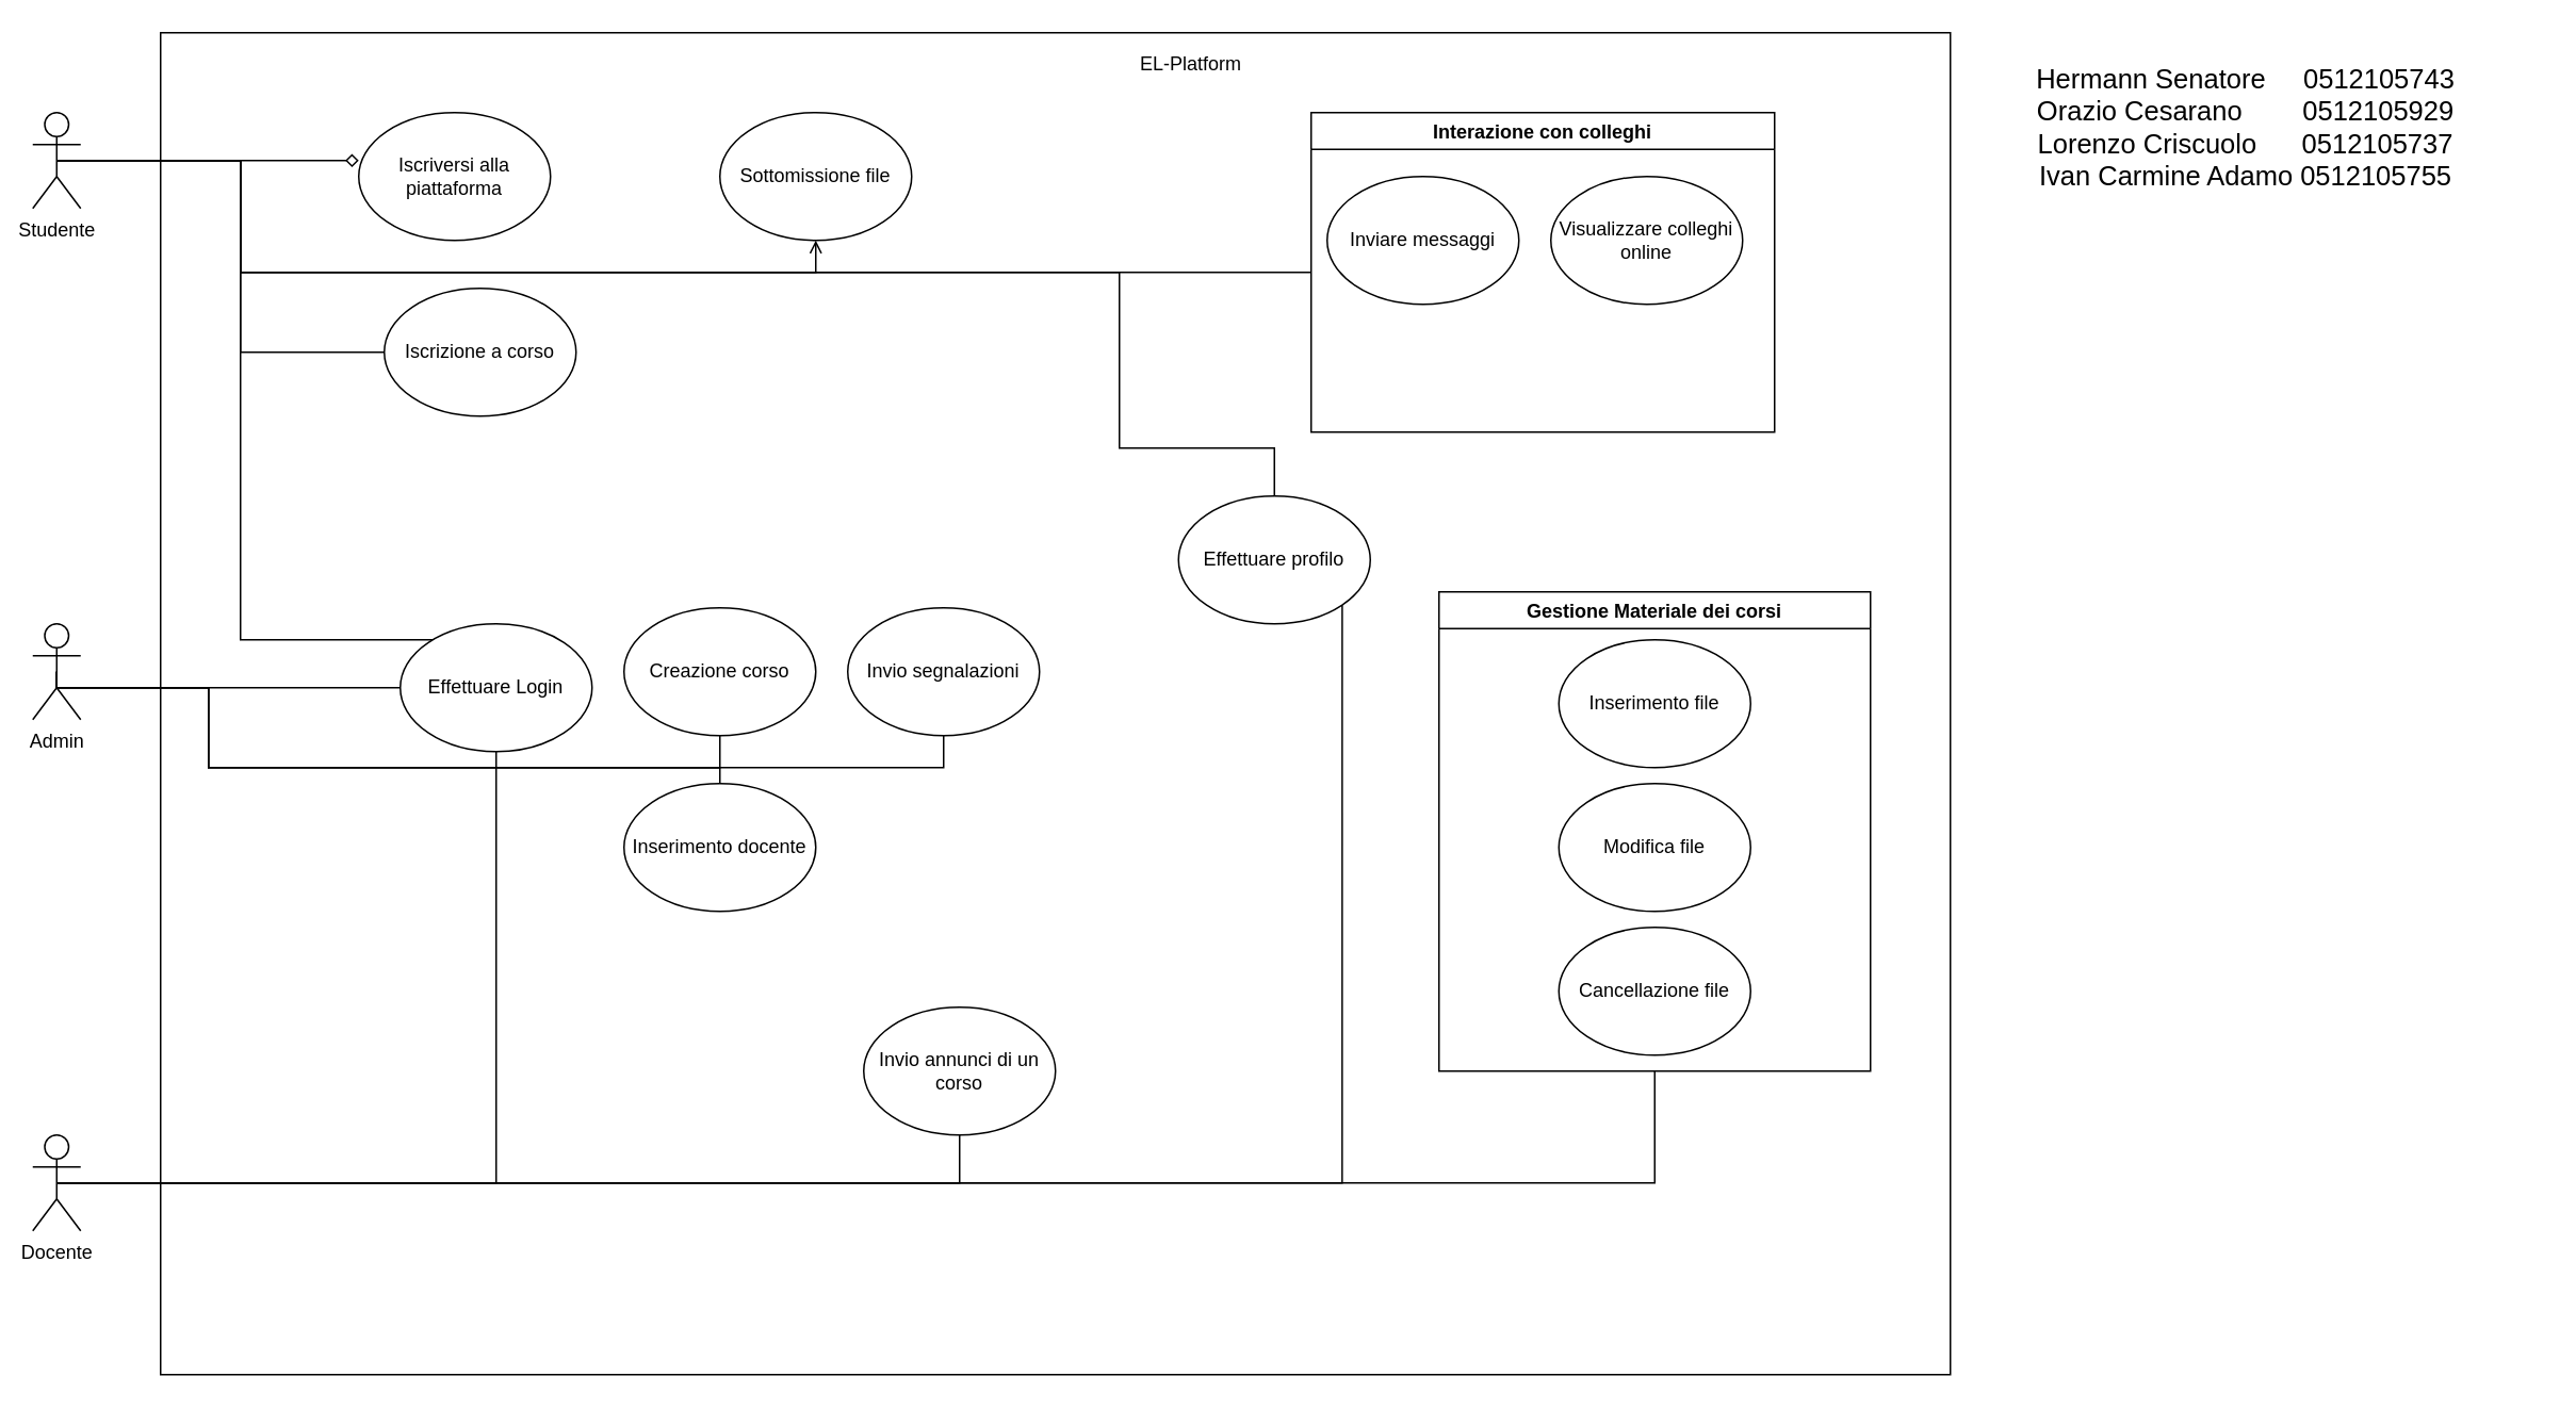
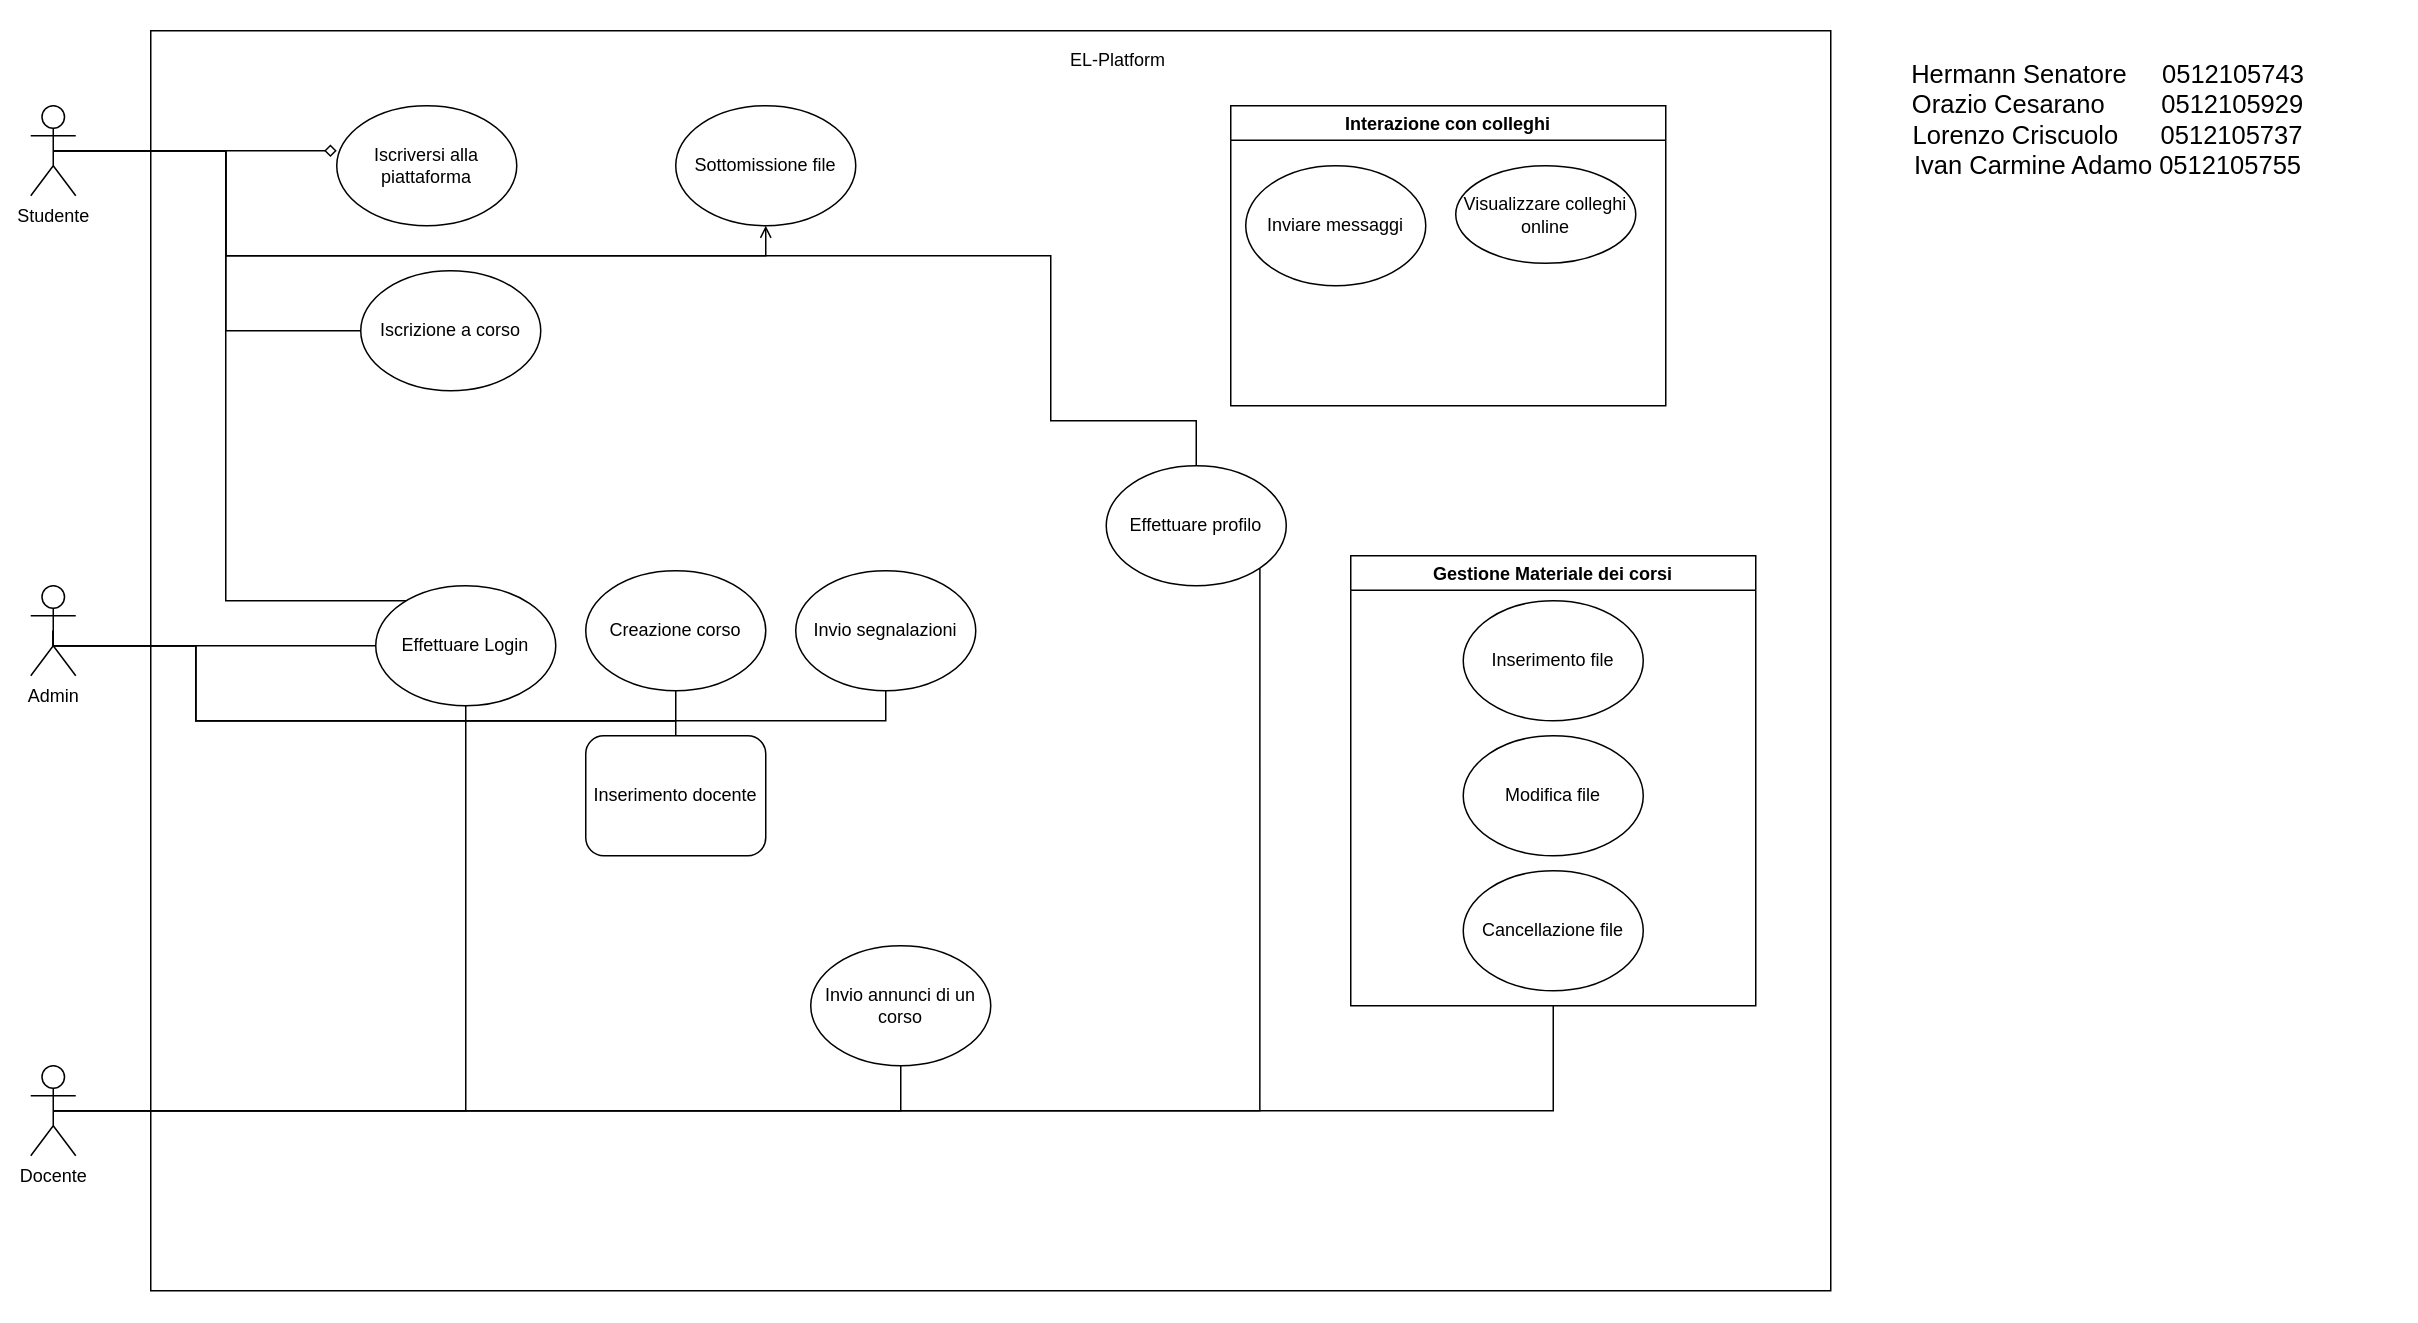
  <mxCell id="0" />
  <mxCell id="1" parent="0" />
  <mxCell id="2" value="" style="rounded=0;whiteSpace=wrap;html=1;" vertex="1" parent="1"><mxGeometry x="100" y="20" width="1120" height="840" as="geometry" /></mxCell>
  <mxCell id="3" style="edgeStyle=orthogonalEdgeStyle;rounded=0;orthogonalLoop=1;jettySize=auto;html=1;exitX=0.5;exitY=0.5;exitDx=0;exitDy=0;exitPerimeter=0;entryX=0;entryY=0.5;entryDx=0;entryDy=0;fontSize=12;endArrow=none;endFill=0;" edge="1" parent="1" source="9" target="30"><mxGeometry relative="1" as="geometry"><Array as="points"><mxPoint x="150" y="100" /><mxPoint x="150" y="220" /></Array></mxGeometry></mxCell>
  <mxCell id="4" style="edgeStyle=orthogonalEdgeStyle;rounded=0;orthogonalLoop=1;jettySize=auto;html=1;exitX=0.5;exitY=0.5;exitDx=0;exitDy=0;exitPerimeter=0;entryX=0;entryY=0.375;entryDx=0;entryDy=0;endArrow=diamond;endFill=0;fontSize=12;entryPerimeter=0;" edge="1" parent="1" source="9" target="25"><mxGeometry relative="1" as="geometry" /></mxCell>
  <mxCell id="5" style="edgeStyle=orthogonalEdgeStyle;rounded=0;orthogonalLoop=1;jettySize=auto;html=1;exitX=0.5;exitY=0.5;exitDx=0;exitDy=0;exitPerimeter=0;endArrow=none;endFill=0;fontSize=12;" edge="1" parent="1" source="9" target="26"><mxGeometry relative="1" as="geometry"><mxPoint x="35.667" y="320" as="targetPoint" /><Array as="points"><mxPoint x="150" y="100" /><mxPoint x="150" y="400" /></Array></mxGeometry></mxCell>
- <mxCell id="6" style="edgeStyle=orthogonalEdgeStyle;rounded=0;orthogonalLoop=1;jettySize=auto;html=1;exitX=0.5;exitY=0.5;exitDx=0;exitDy=0;exitPerimeter=0;entryX=0;entryY=0.5;entryDx=0;entryDy=0;endArrow=none;endFill=0;fontSize=12;" edge="1" parent="1" source="9" target="27"><mxGeometry relative="1" as="geometry"><Array as="points"><mxPoint x="150" y="100" /><mxPoint x="150" y="170" /></Array></mxGeometry></mxCell>
  <mxCell id="7" style="edgeStyle=orthogonalEdgeStyle;rounded=0;orthogonalLoop=1;jettySize=auto;html=1;exitX=0.5;exitY=0.5;exitDx=0;exitDy=0;exitPerimeter=0;endArrow=open;endFill=0;fontSize=12;" edge="1" parent="1" source="9" target="32"><mxGeometry relative="1" as="geometry"><Array as="points"><mxPoint x="150" y="100" /><mxPoint x="150" y="170" /><mxPoint x="510" y="170" /></Array></mxGeometry></mxCell>
  <mxCell id="8" style="edgeStyle=orthogonalEdgeStyle;rounded=0;orthogonalLoop=1;jettySize=auto;html=1;exitX=0.5;exitY=0.5;exitDx=0;exitDy=0;exitPerimeter=0;entryX=0.5;entryY=0;entryDx=0;entryDy=0;endArrow=none;endFill=0;fontSize=12;" edge="1" parent="1" source="9" target="33"><mxGeometry relative="1" as="geometry"><Array as="points"><mxPoint x="150" y="100" /><mxPoint x="150" y="170" /><mxPoint x="700" y="170" /><mxPoint x="700" y="280" /><mxPoint x="797" y="280" /></Array></mxGeometry></mxCell>
  <mxCell id="9" value="Studente" style="shape=umlActor;verticalLabelPosition=bottom;verticalAlign=top;html=1;outlineConnect=0;fontSize=12;" vertex="1" parent="1"><mxGeometry x="20" y="70" width="30" height="60" as="geometry" /></mxCell>
  <mxCell id="10" style="edgeStyle=orthogonalEdgeStyle;rounded=0;orthogonalLoop=1;jettySize=auto;html=1;exitX=0.5;exitY=0.5;exitDx=0;exitDy=0;exitPerimeter=0;entryX=0.5;entryY=1;entryDx=0;entryDy=0;endArrow=none;endFill=0;fontSize=12;" edge="1" parent="1" source="14" target="26"><mxGeometry relative="1" as="geometry"><Array as="points"><mxPoint x="310" y="740" /></Array></mxGeometry></mxCell>
  <mxCell id="11" style="edgeStyle=orthogonalEdgeStyle;rounded=0;orthogonalLoop=1;jettySize=auto;html=1;exitX=0.5;exitY=0.5;exitDx=0;exitDy=0;exitPerimeter=0;entryX=1;entryY=1;entryDx=0;entryDy=0;endArrow=none;endFill=0;fontSize=12;" edge="1" parent="1" source="14" target="33"><mxGeometry relative="1" as="geometry" /></mxCell>
  <mxCell id="12" style="edgeStyle=orthogonalEdgeStyle;rounded=0;orthogonalLoop=1;jettySize=auto;html=1;exitX=0.5;exitY=0.5;exitDx=0;exitDy=0;exitPerimeter=0;entryX=0.5;entryY=1;entryDx=0;entryDy=0;endArrow=none;endFill=0;fontSize=12;" edge="1" parent="1" source="14" target="36"><mxGeometry relative="1" as="geometry" /></mxCell>
  <mxCell id="13" style="edgeStyle=orthogonalEdgeStyle;rounded=0;orthogonalLoop=1;jettySize=auto;html=1;exitX=0.5;exitY=0.5;exitDx=0;exitDy=0;exitPerimeter=0;entryX=0.5;entryY=1;entryDx=0;entryDy=0;endArrow=none;endFill=0;fontSize=12;" edge="1" parent="1" source="14" target="21"><mxGeometry relative="1" as="geometry" /></mxCell>
  <mxCell id="14" value="Docente" style="shape=umlActor;verticalLabelPosition=bottom;verticalAlign=top;html=1;outlineConnect=0;" vertex="1" parent="1"><mxGeometry x="20" y="710" width="30" height="60" as="geometry" /></mxCell>
  <mxCell id="15" style="edgeStyle=orthogonalEdgeStyle;rounded=0;orthogonalLoop=1;jettySize=auto;html=1;exitX=0.5;exitY=0.5;exitDx=0;exitDy=0;exitPerimeter=0;endArrow=none;endFill=0;fontSize=12;" edge="1" parent="1" source="19" target="26"><mxGeometry relative="1" as="geometry"><Array as="points"><mxPoint x="35" y="430" /></Array></mxGeometry></mxCell>
  <mxCell id="16" style="edgeStyle=orthogonalEdgeStyle;rounded=0;orthogonalLoop=1;jettySize=auto;html=1;exitX=0.5;exitY=0.5;exitDx=0;exitDy=0;exitPerimeter=0;endArrow=none;endFill=0;fontSize=12;entryX=0.5;entryY=1;entryDx=0;entryDy=0;" edge="1" parent="1" source="19" target="31"><mxGeometry relative="1" as="geometry"><mxPoint x="470" y="474" as="targetPoint" /><Array as="points"><mxPoint x="35" y="430" /><mxPoint x="130" y="430" /><mxPoint x="130" y="480" /><mxPoint x="450" y="480" /></Array></mxGeometry></mxCell>
  <mxCell id="17" style="edgeStyle=orthogonalEdgeStyle;rounded=0;orthogonalLoop=1;jettySize=auto;html=1;exitX=0.5;exitY=0.5;exitDx=0;exitDy=0;exitPerimeter=0;entryX=0.5;entryY=0;entryDx=0;entryDy=0;endArrow=none;endFill=0;fontSize=12;" edge="1" parent="1" source="19" target="34"><mxGeometry relative="1" as="geometry"><Array as="points"><mxPoint x="35" y="430" /><mxPoint x="130" y="430" /><mxPoint x="130" y="480" /><mxPoint x="450" y="480" /></Array></mxGeometry></mxCell>
  <mxCell id="18" style="edgeStyle=orthogonalEdgeStyle;rounded=0;orthogonalLoop=1;jettySize=auto;html=1;exitX=0.5;exitY=0.5;exitDx=0;exitDy=0;exitPerimeter=0;entryX=0.5;entryY=1;entryDx=0;entryDy=0;endArrow=none;endFill=0;fontSize=12;" edge="1" parent="1" source="19" target="35"><mxGeometry relative="1" as="geometry"><Array as="points"><mxPoint x="35" y="430" /><mxPoint x="130" y="430" /><mxPoint x="130" y="480" /><mxPoint x="590" y="480" /></Array></mxGeometry></mxCell>
  <mxCell id="19" value="Admin" style="shape=umlActor;verticalLabelPosition=bottom;verticalAlign=top;html=1;outlineConnect=0;" vertex="1" parent="1"><mxGeometry x="20" y="390" width="30" height="60" as="geometry" /></mxCell>
  <mxCell id="20" value="EL-Platform" style="text;html=1;strokeColor=none;fillColor=none;align=center;verticalAlign=middle;whiteSpace=wrap;rounded=0;fontSize=12;" vertex="1" parent="1"><mxGeometry x="690" y="30" width="110" height="20" as="geometry" /></mxCell>
  <mxCell id="21" value="Gestione Materiale dei corsi" style="swimlane;fontSize=12;startSize=23;" vertex="1" parent="1"><mxGeometry x="900" y="370" width="270" height="300" as="geometry"><mxRectangle x="910" y="380" width="140" height="23" as="alternateBounds" /></mxGeometry></mxCell>
  <mxCell id="22" value="Inserimento file" style="ellipse;whiteSpace=wrap;html=1;fontSize=12;" vertex="1" parent="21"><mxGeometry x="75" y="30" width="120" height="80" as="geometry" /></mxCell>
  <mxCell id="23" value="Modifica file" style="ellipse;whiteSpace=wrap;html=1;fontSize=12;" vertex="1" parent="21"><mxGeometry x="75" y="120" width="120" height="80" as="geometry" /></mxCell>
  <mxCell id="24" value="Cancellazione file" style="ellipse;whiteSpace=wrap;html=1;fontSize=12;" vertex="1" parent="21"><mxGeometry x="75" y="210" width="120" height="80" as="geometry" /></mxCell>
  <mxCell id="25" value="Iscriversi alla piattaforma" style="ellipse;whiteSpace=wrap;html=1;fontSize=12;" vertex="1" parent="1"><mxGeometry x="224" y="70" width="120" height="80" as="geometry" /></mxCell>
  <mxCell id="26" value="Effettuare Login" style="ellipse;whiteSpace=wrap;html=1;fontSize=12;" vertex="1" parent="1"><mxGeometry x="250" y="390" width="120" height="80" as="geometry" /></mxCell>
  <mxCell id="27" value="Interazione con colleghi" style="swimlane;fontSize=12;" vertex="1" parent="1"><mxGeometry x="820" y="70" width="290" height="200" as="geometry" /></mxCell>
  <mxCell id="28" value="Inviare messaggi" style="ellipse;whiteSpace=wrap;html=1;fontSize=12;" vertex="1" parent="27"><mxGeometry x="10" y="40" width="120" height="80" as="geometry" /></mxCell>
- <mxCell id="29" value="Visualizzare colleghi online" style="ellipse;whiteSpace=wrap;html=1;fontSize=12;" vertex="1" parent="27"><mxGeometry x="150" y="40" width="120" height="80" as="geometry" /></mxCell>
+ <mxCell id="29" value="Visualizzare colleghi online" style="ellipse;whiteSpace=wrap;html=1;fontSize=12;" vertex="1" parent="27"><mxGeometry x="150" y="40" width="120" height="65" as="geometry" /></mxCell>
  <mxCell id="30" value="Iscrizione a corso" style="ellipse;whiteSpace=wrap;html=1;fontSize=12;" vertex="1" parent="1"><mxGeometry x="240" y="180" width="120" height="80" as="geometry" /></mxCell>
  <mxCell id="31" value="Creazione corso" style="ellipse;whiteSpace=wrap;html=1;fontSize=12;" vertex="1" parent="1"><mxGeometry x="390" y="380" width="120" height="80" as="geometry" /></mxCell>
  <mxCell id="32" value="Sottomissione file" style="ellipse;whiteSpace=wrap;html=1;fontSize=12;" vertex="1" parent="1"><mxGeometry x="450" y="70" width="120" height="80" as="geometry" /></mxCell>
  <mxCell id="33" value="Effettuare profilo" style="ellipse;whiteSpace=wrap;html=1;fontSize=12;" vertex="1" parent="1"><mxGeometry x="737" y="310" width="120" height="80" as="geometry" /></mxCell>
- <mxCell id="34" value="Inserimento docente" style="ellipse;whiteSpace=wrap;html=1;fontSize=12;" vertex="1" parent="1"><mxGeometry x="390" y="490" width="120" height="80" as="geometry" /></mxCell>
+ <mxCell id="34" value="Inserimento docente" style="whiteSpace=wrap;html=1;fontSize=12;rounded=1;" vertex="1" parent="1"><mxGeometry x="390" y="490" width="120" height="80" as="geometry" /></mxCell>
  <mxCell id="35" value="Invio segnalazioni" style="ellipse;whiteSpace=wrap;html=1;fontSize=12;" vertex="1" parent="1"><mxGeometry x="530" y="380" width="120" height="80" as="geometry" /></mxCell>
  <mxCell id="36" value="Invio annunci di un corso" style="ellipse;whiteSpace=wrap;html=1;fontSize=12;" vertex="1" parent="1"><mxGeometry x="540" y="630" width="120" height="80" as="geometry" /></mxCell>
  <mxCell id="37" value="Hermann Senatore&amp;nbsp; &amp;nbsp; &amp;nbsp;0512105743&lt;br style=&quot;font-size: 17px;&quot;&gt;Orazio Cesarano&amp;nbsp; &amp;nbsp; &amp;nbsp; &amp;nbsp; 0512105929&lt;br style=&quot;font-size: 17px;&quot;&gt;Lorenzo Criscuolo&amp;nbsp; &amp;nbsp; &amp;nbsp; 0512105737&lt;br style=&quot;font-size: 17px;&quot;&gt;Ivan Carmine Adamo 0512105755" style="text;html=1;strokeColor=none;fillColor=none;align=center;verticalAlign=middle;whiteSpace=wrap;rounded=0;fontSize=17;" vertex="1" parent="1"><mxGeometry x="1220" y="20" width="370" height="120" as="geometry" /></mxCell>
